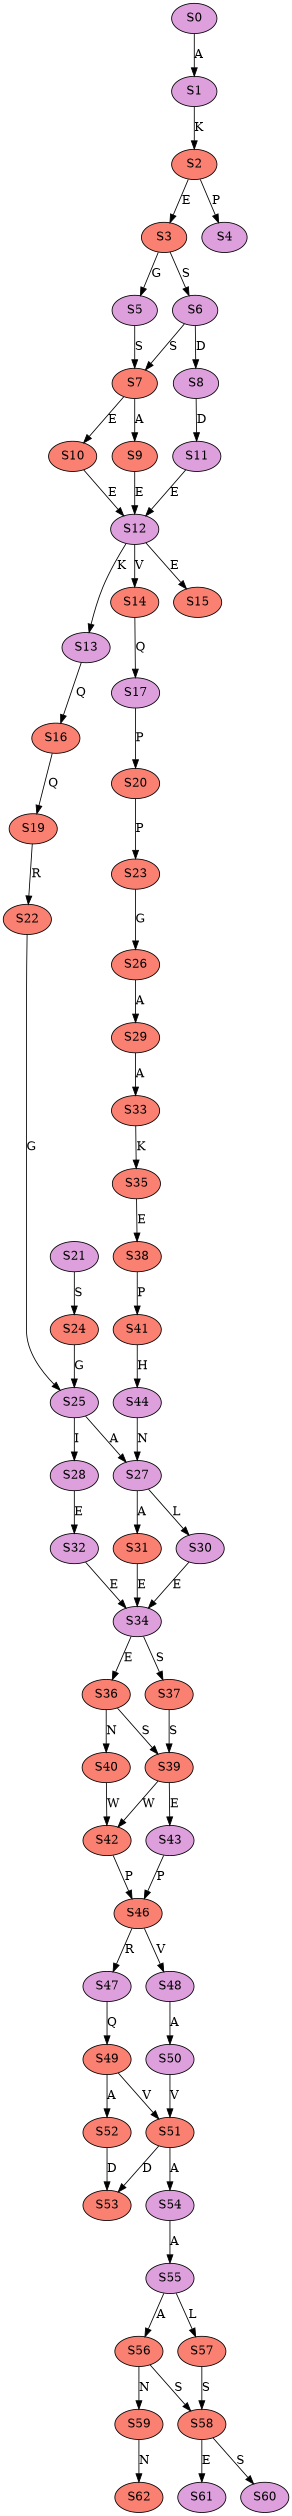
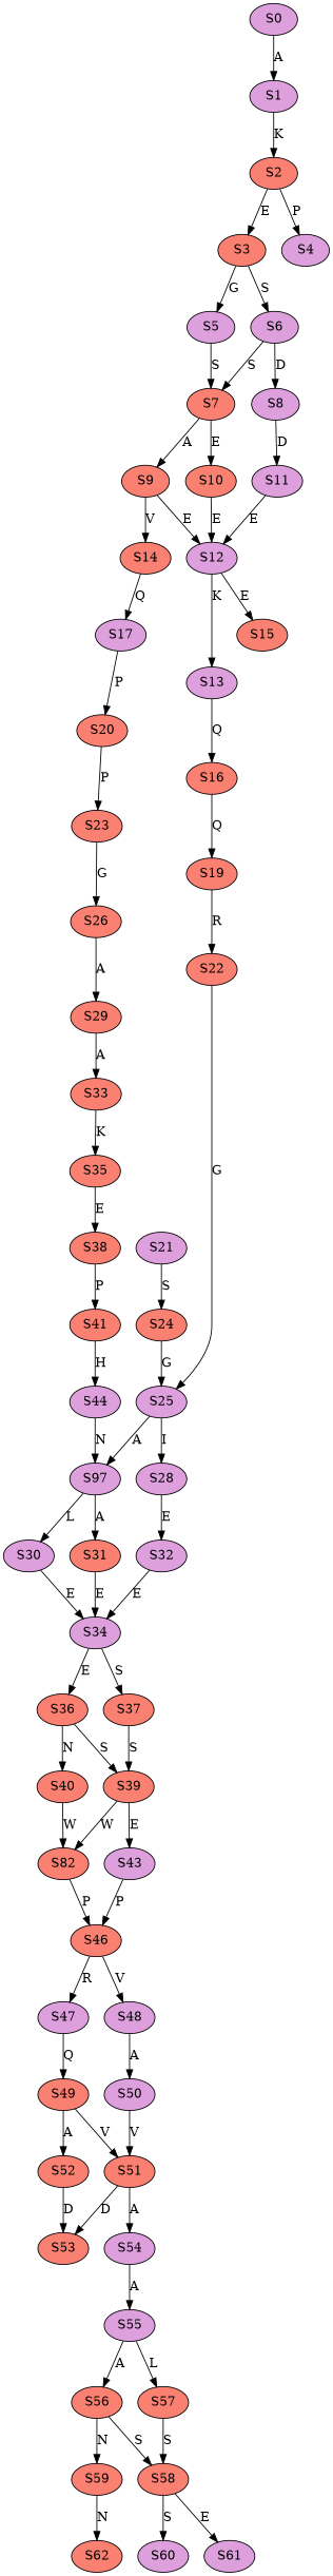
  strict digraph {
    node [fillcolor=salmon style=filled]
    S0 [fillcolor=plum]
    S1 [fillcolor=plum]
    S2
    S3
    S4 [fillcolor=plum]
    S5 [fillcolor=plum]
    S6 [fillcolor=plum]
    S7
    S8 [fillcolor=plum]
    S9
    S10
    S11 [fillcolor=plum]
    S12 [fillcolor=plum]
    S13 [fillcolor=plum]
    S14
    S15
    S16
    S17 [fillcolor=plum]
    S19
    S20
    S22
    S23
    S21 [fillcolor=plum]
    S24
    S25 [fillcolor=plum]
    S26
-   S27 [fillcolor=plum]
+   S27 [fillcolor=plum label=S97]
    S28 [fillcolor=plum]
    S29
    S30 [fillcolor=plum]
    S31
    S32 [fillcolor=plum]
    S33
    S34 [fillcolor=plum]
    S35
    S36
    S37
    S38
    S39
    S40
    S41
-   S42
+   S42 [label=S82]
    S43 [fillcolor=plum]
    S44 [fillcolor=plum]
    S46
    S47 [fillcolor=plum]
    S48 [fillcolor=plum]
    S49
    S50 [fillcolor=plum]
    S51
    S52
    S53
    S54 [fillcolor=plum]
    S55 [fillcolor=plum]
    S56
    S57
    S58
    S59
    S60 [fillcolor=plum]
    S61 [fillcolor=plum]
    S62
    S0 -> S1 [label=A]
    S1 -> S2 [label=K]
    S2 -> S3 [label=E]
    S2 -> S4 [label=P]
    S3 -> S5 [label=G]
    S3 -> S6 [label=S]
    S5 -> S7 [label=S]
    S6 -> S7 [label=S]
    S6 -> S8 [label=D]
    S7 -> S9 [label=A]
    S7 -> S10 [label=E]
    S8 -> S11 [label=D]
    S9 -> S12 [label=E]
    S10 -> S12 [label=E]
    S11 -> S12 [label=E]
    S12 -> S13 [label=K]
-   S12 -> S14 [label=V]
+   S9 -> S14 [label=V]
    S12 -> S15 [label=E]
    S13 -> S16 [label=Q]
    S14 -> S17 [label=Q]
    S16 -> S19 [label=Q]
    S17 -> S20 [label=P]
    S19 -> S22 [label=R]
    S20 -> S23 [label=P]
    S22 -> S25 [label=G]
    S23 -> S26 [label=G]
    S21 -> S24 [label=S]
    S24 -> S25 [label=G]
    S25 -> S27 [label=A]
    S25 -> S28 [label=I]
    S26 -> S29 [label=A]
    S27 -> S30 [label=L]
    S27 -> S31 [label=A]
    S28 -> S32 [label=E]
    S29 -> S33 [label=A]
    S30 -> S34 [label=E]
    S31 -> S34 [label=E]
    S32 -> S34 [label=E]
    S33 -> S35 [label=K]
    S34 -> S36 [label=E]
    S34 -> S37 [label=S]
    S35 -> S38 [label=E]
    S36 -> S39 [label=S]
    S36 -> S40 [label=N]
    S37 -> S39 [label=S]
    S38 -> S41 [label=P]
    S39 -> S42 [label=W]
    S39 -> S43 [label=E]
    S40 -> S42 [label=W]
    S41 -> S44 [label=H]
    S42 -> S46 [label=P]
    S43 -> S46 [label=P]
    S44 -> S27 [label=N]
    S46 -> S47 [label=R]
    S46 -> S48 [label=V]
    S47 -> S49 [label=Q]
    S48 -> S50 [label=A]
    S49 -> S51 [label=V]
    S49 -> S52 [label=A]
    S50 -> S51 [label=V]
    S51 -> S53 [label=D]
    S51 -> S54 [label=A]
    S52 -> S53 [label=D]
    S54 -> S55 [label=A]
    S55 -> S56 [label=A]
    S55 -> S57 [label=L]
    S56 -> S58 [label=S]
    S56 -> S59 [label=N]
    S57 -> S58 [label=S]
    S58 -> S60 [label=S]
    S58 -> S61 [label=E]
    S59 -> S62 [label=N]
  }
